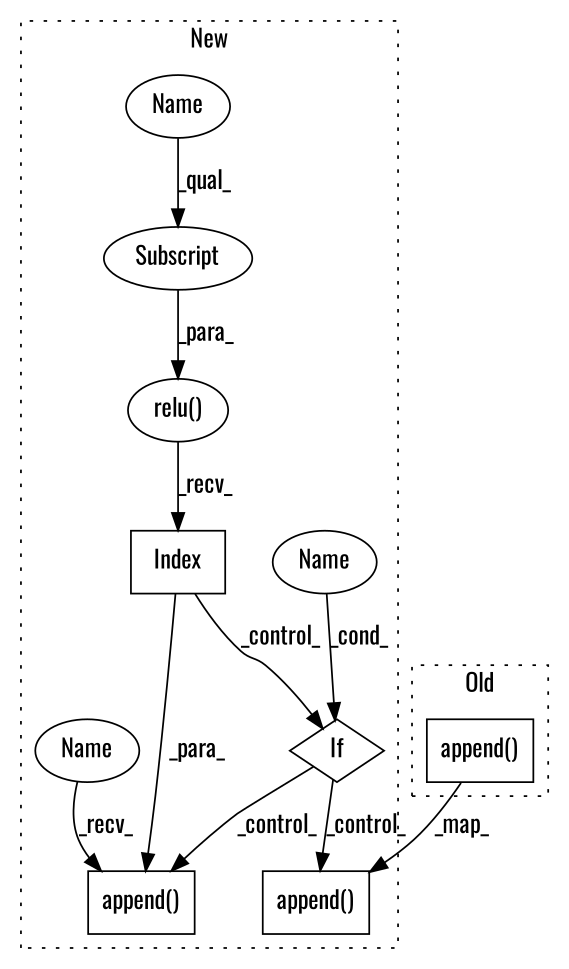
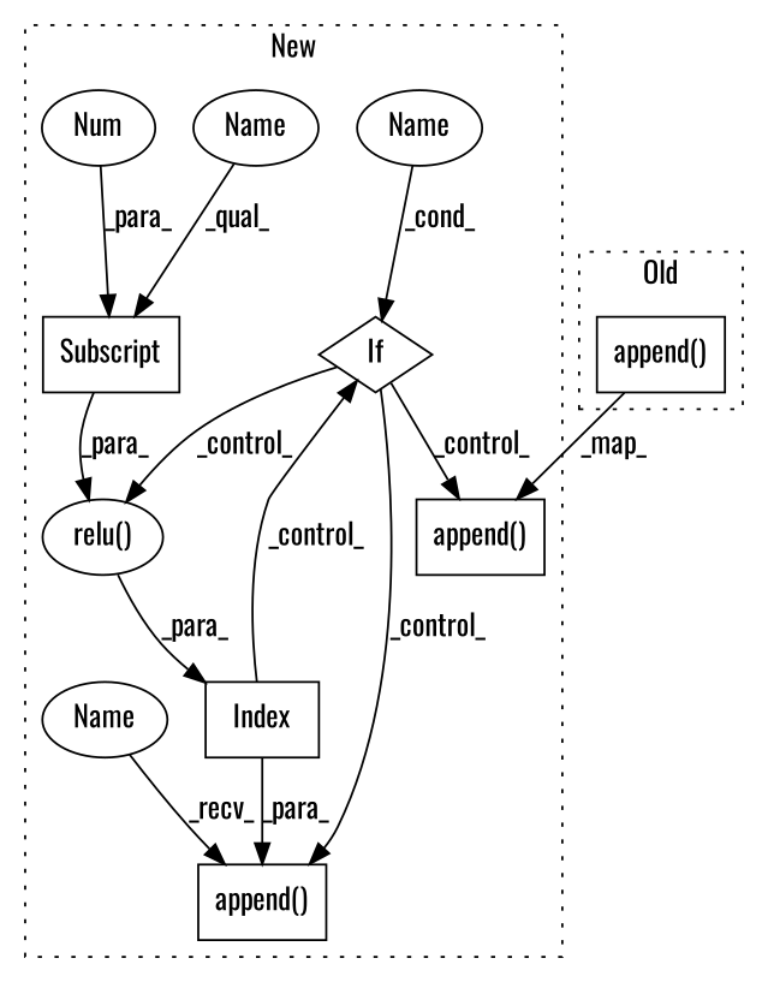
  digraph {
    fontname=Oswald
    node [a=75 fontname=Oswald l="12,1" shape=box]
    edge [fontname=Oswald]
    n1 [label="append()" s="5000,5039"]
    n2 [a=96 l="3,26" label=If s="4844,4875" shape=diamond]
    n3 [label="append()" s="4901,4948"]
    n4 [a=87 l=28 label=Name s=4847 shape=ellipse]
    n5 [a=46 l="18,1" label=Index s="4913,4947"]
-   n6 [a=63 l="8,0" label=Subscript s="4938,0" shape=ellipse]
+   n6 [a=63 l="8,0" label=Subscript s="4938,0"]
    n7 [l="7,1" label="relu()" s="4931,4946" shape=ellipse]
+   n8 [a=76 l=2 label=Num s=4943 shape=ellipse]
    n9 [a=87 l=4 label=Name s=4938 shape=ellipse]
    n10 [a=87 l=4 label=Name s=4901 shape=ellipse]
    n11 [label="append()" s="4802,4841"]
    subgraph cluster_1 {
      label=New
      style=dotted
      n1
      n2
      n3
      n4
      n5
      n6
      n7
+     n8
      n9
      n10
    }
    subgraph cluster_2 {
      label=Old
      style=dotted
      n11
    }
    n2 -> n1 [label=_control_]
    n2 -> n3 [label=_control_]
+   n2 -> n7 [label=_control_]
    n4 -> n2 [label=_cond_]
    n5 -> n2 [label=_control_]
    n5 -> n3 [label=_para_]
    n6 -> n7 [label=_para_]
-   n7 -> n5 [label=_recv_]
+   n7 -> n5 [label=_para_]
+   n8 -> n6 [label=_para_]
    n9 -> n6 [label=_qual_]
    n10 -> n3 [label=_recv_]
    n11 -> n1 [label=_map_]
  }
